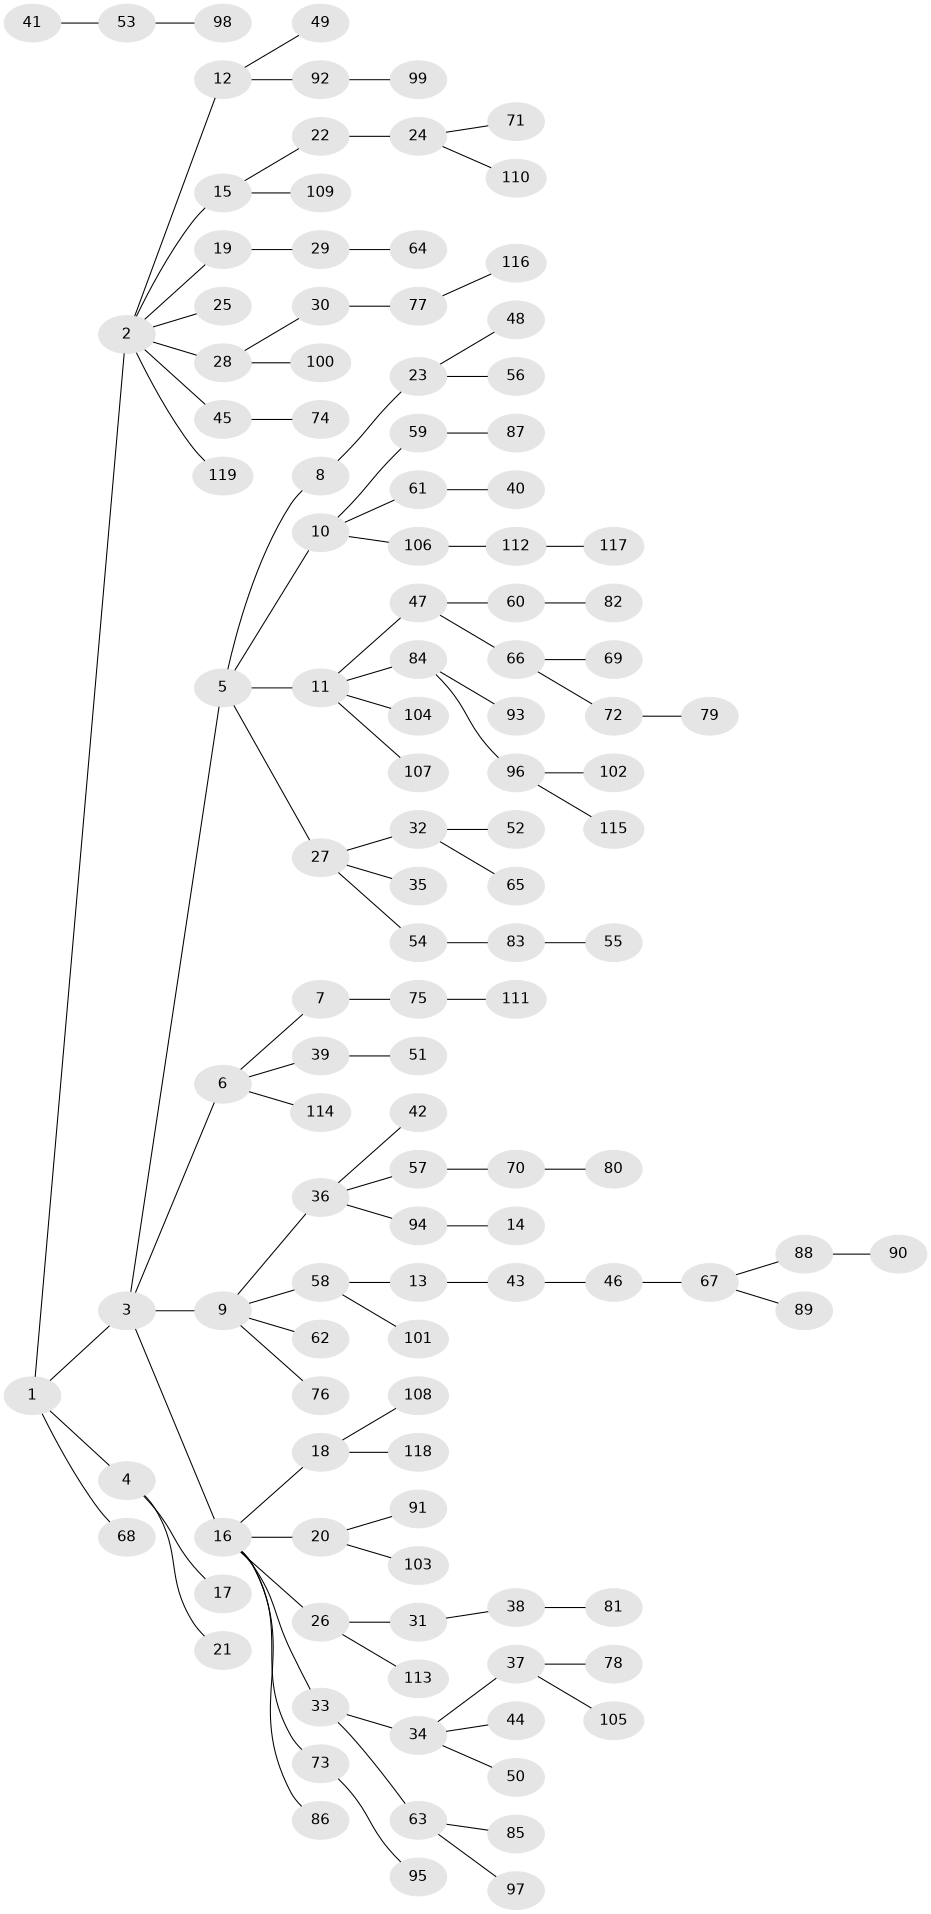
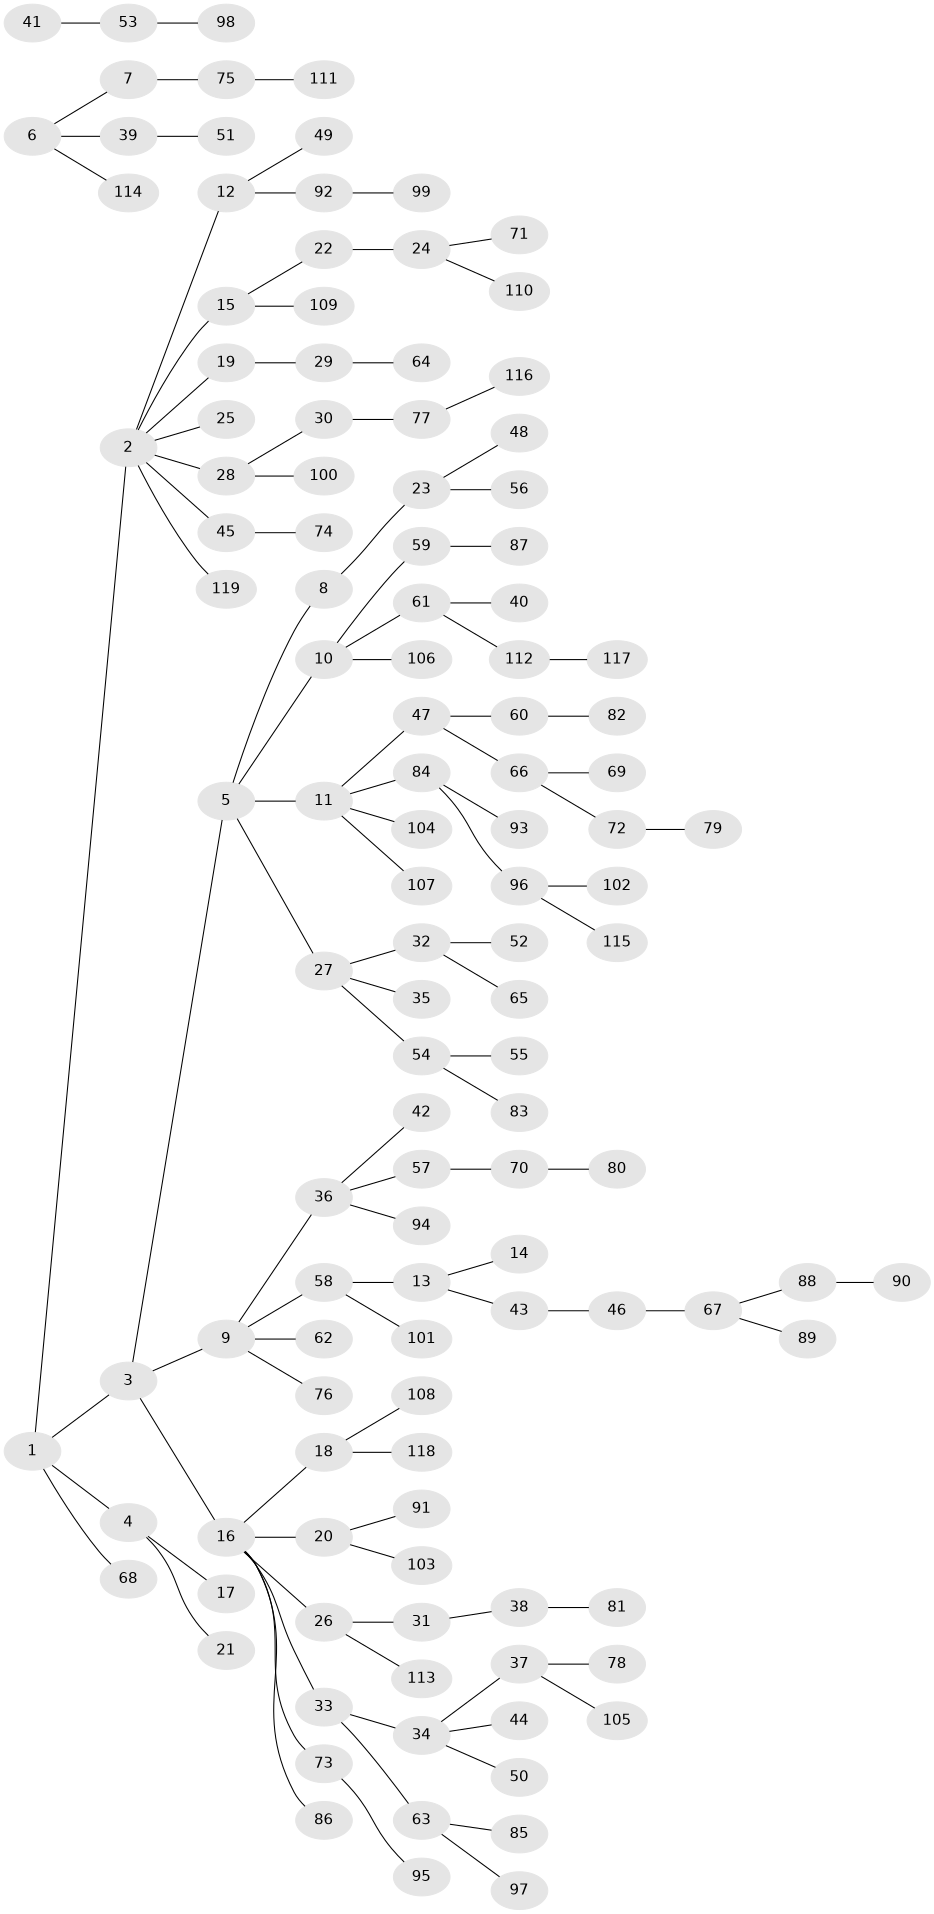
  graph {
    fontname="DejaVu Sans"
    rankdir=LR
    node [color=gray90 fontname="DejaVu Sans" style=filled]
    edge [fontname="DejaVu Sans"]
    1
    2
    3
    4
    68
    12
    15
    19
    25
    28
    45
    119
    5
    6
    9
    16
    17
    21
    49
    92
    22
    109
    29
    30
    100
    74
    8
    10
    11
    27
    7
    39
    114
    36
    58
    62
    76
    18
    20
    26
    33
    73
    86
    23
    59
    61
    106
    47
    84
    104
    107
    32
    35
    54
    75
    51
    111
    48
    56
    13
    14
    43
    42
    57
    94
    101
    87
    40
    112
    60
    66
    93
    96
    99
    46
    24
    108
    118
    91
    103
    31
    113
    34
    63
    95
    41
    53
    64
    71
    110
    38
    52
    65
    55
    83
    77
    116
    81
    37
    44
    50
    85
    97
    78
    105
    70
    98
    67
    88
    89
    82
    69
    72
    80
    79
    90
    102
    115
    117
    1 -- 2
    1 -- 3
    1 -- 4
    1 -- 68
    2 -- 12
    2 -- 15
    2 -- 19
    2 -- 25
    2 -- 28
    2 -- 45
    2 -- 119
    3 -- 5
-   3 -- 6
    3 -- 9
    3 -- 16
    4 -- 17
    4 -- 21
    12 -- 49
    12 -- 92
    15 -- 22
    15 -- 109
    19 -- 29
    28 -- 30
    28 -- 100
    45 -- 74
    5 -- 8
    5 -- 10
    5 -- 11
    5 -- 27
    6 -- 7
    6 -- 39
    6 -- 114
    9 -- 36
    9 -- 58
    9 -- 62
    9 -- 76
    16 -- 18
    16 -- 20
    16 -- 26
    16 -- 33
    16 -- 73
    16 -- 86
    92 -- 99
    22 -- 24
    29 -- 64
    30 -- 77
    8 -- 23
    10 -- 59
    10 -- 61
    10 -- 106
    11 -- 47
    11 -- 84
    11 -- 104
    11 -- 107
    27 -- 32
    27 -- 35
    27 -- 54
    7 -- 75
    39 -- 51
    36 -- 42
    36 -- 57
    36 -- 94
    58 -- 13
    58 -- 101
    18 -- 108
    18 -- 118
    20 -- 91
    20 -- 103
    26 -- 31
    26 -- 113
    33 -- 34
    33 -- 63
    73 -- 95
    23 -- 48
    23 -- 56
    59 -- 87
    61 -- 40
-   106 -- 112
+   61 -- 112
    47 -- 60
    47 -- 66
    84 -- 93
    84 -- 96
    32 -- 52
    32 -- 65
-   83 -- 55
+   54 -- 55
    54 -- 83
    75 -- 111
-   94 -- 14
+   13 -- 14
    13 -- 43
    43 -- 46
    57 -- 70
    112 -- 117
    60 -- 82
    66 -- 69
    66 -- 72
    96 -- 102
    96 -- 115
    46 -- 67
    24 -- 71
    24 -- 110
    31 -- 38
    34 -- 37
    34 -- 44
    34 -- 50
    63 -- 85
    63 -- 97
    41 -- 53
    53 -- 98
    38 -- 81
    77 -- 116
    37 -- 78
    37 -- 105
    70 -- 80
    67 -- 88
    67 -- 89
    88 -- 90
    72 -- 79
  }
